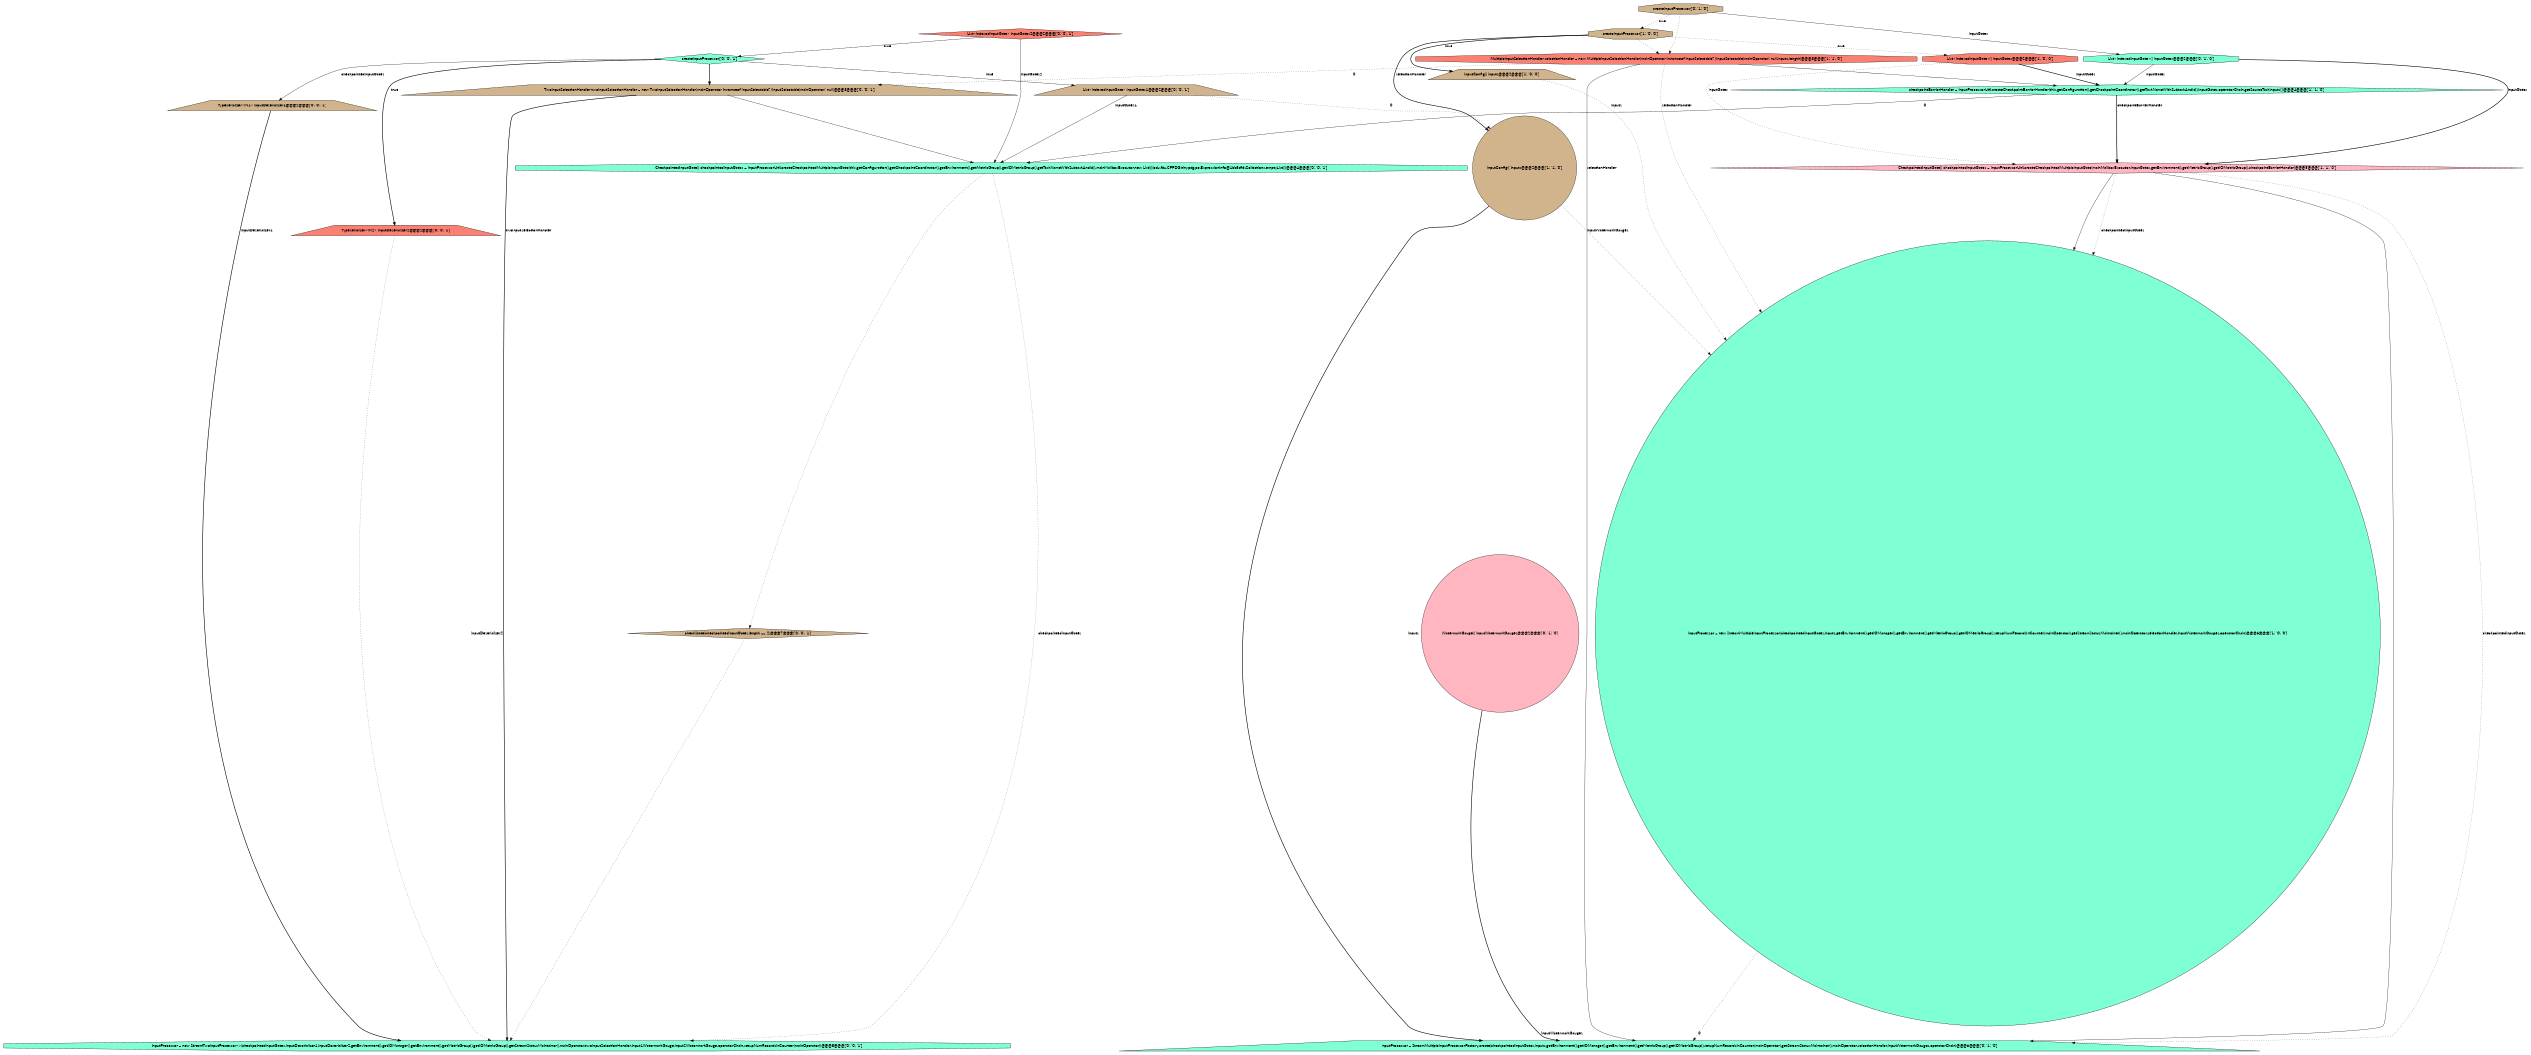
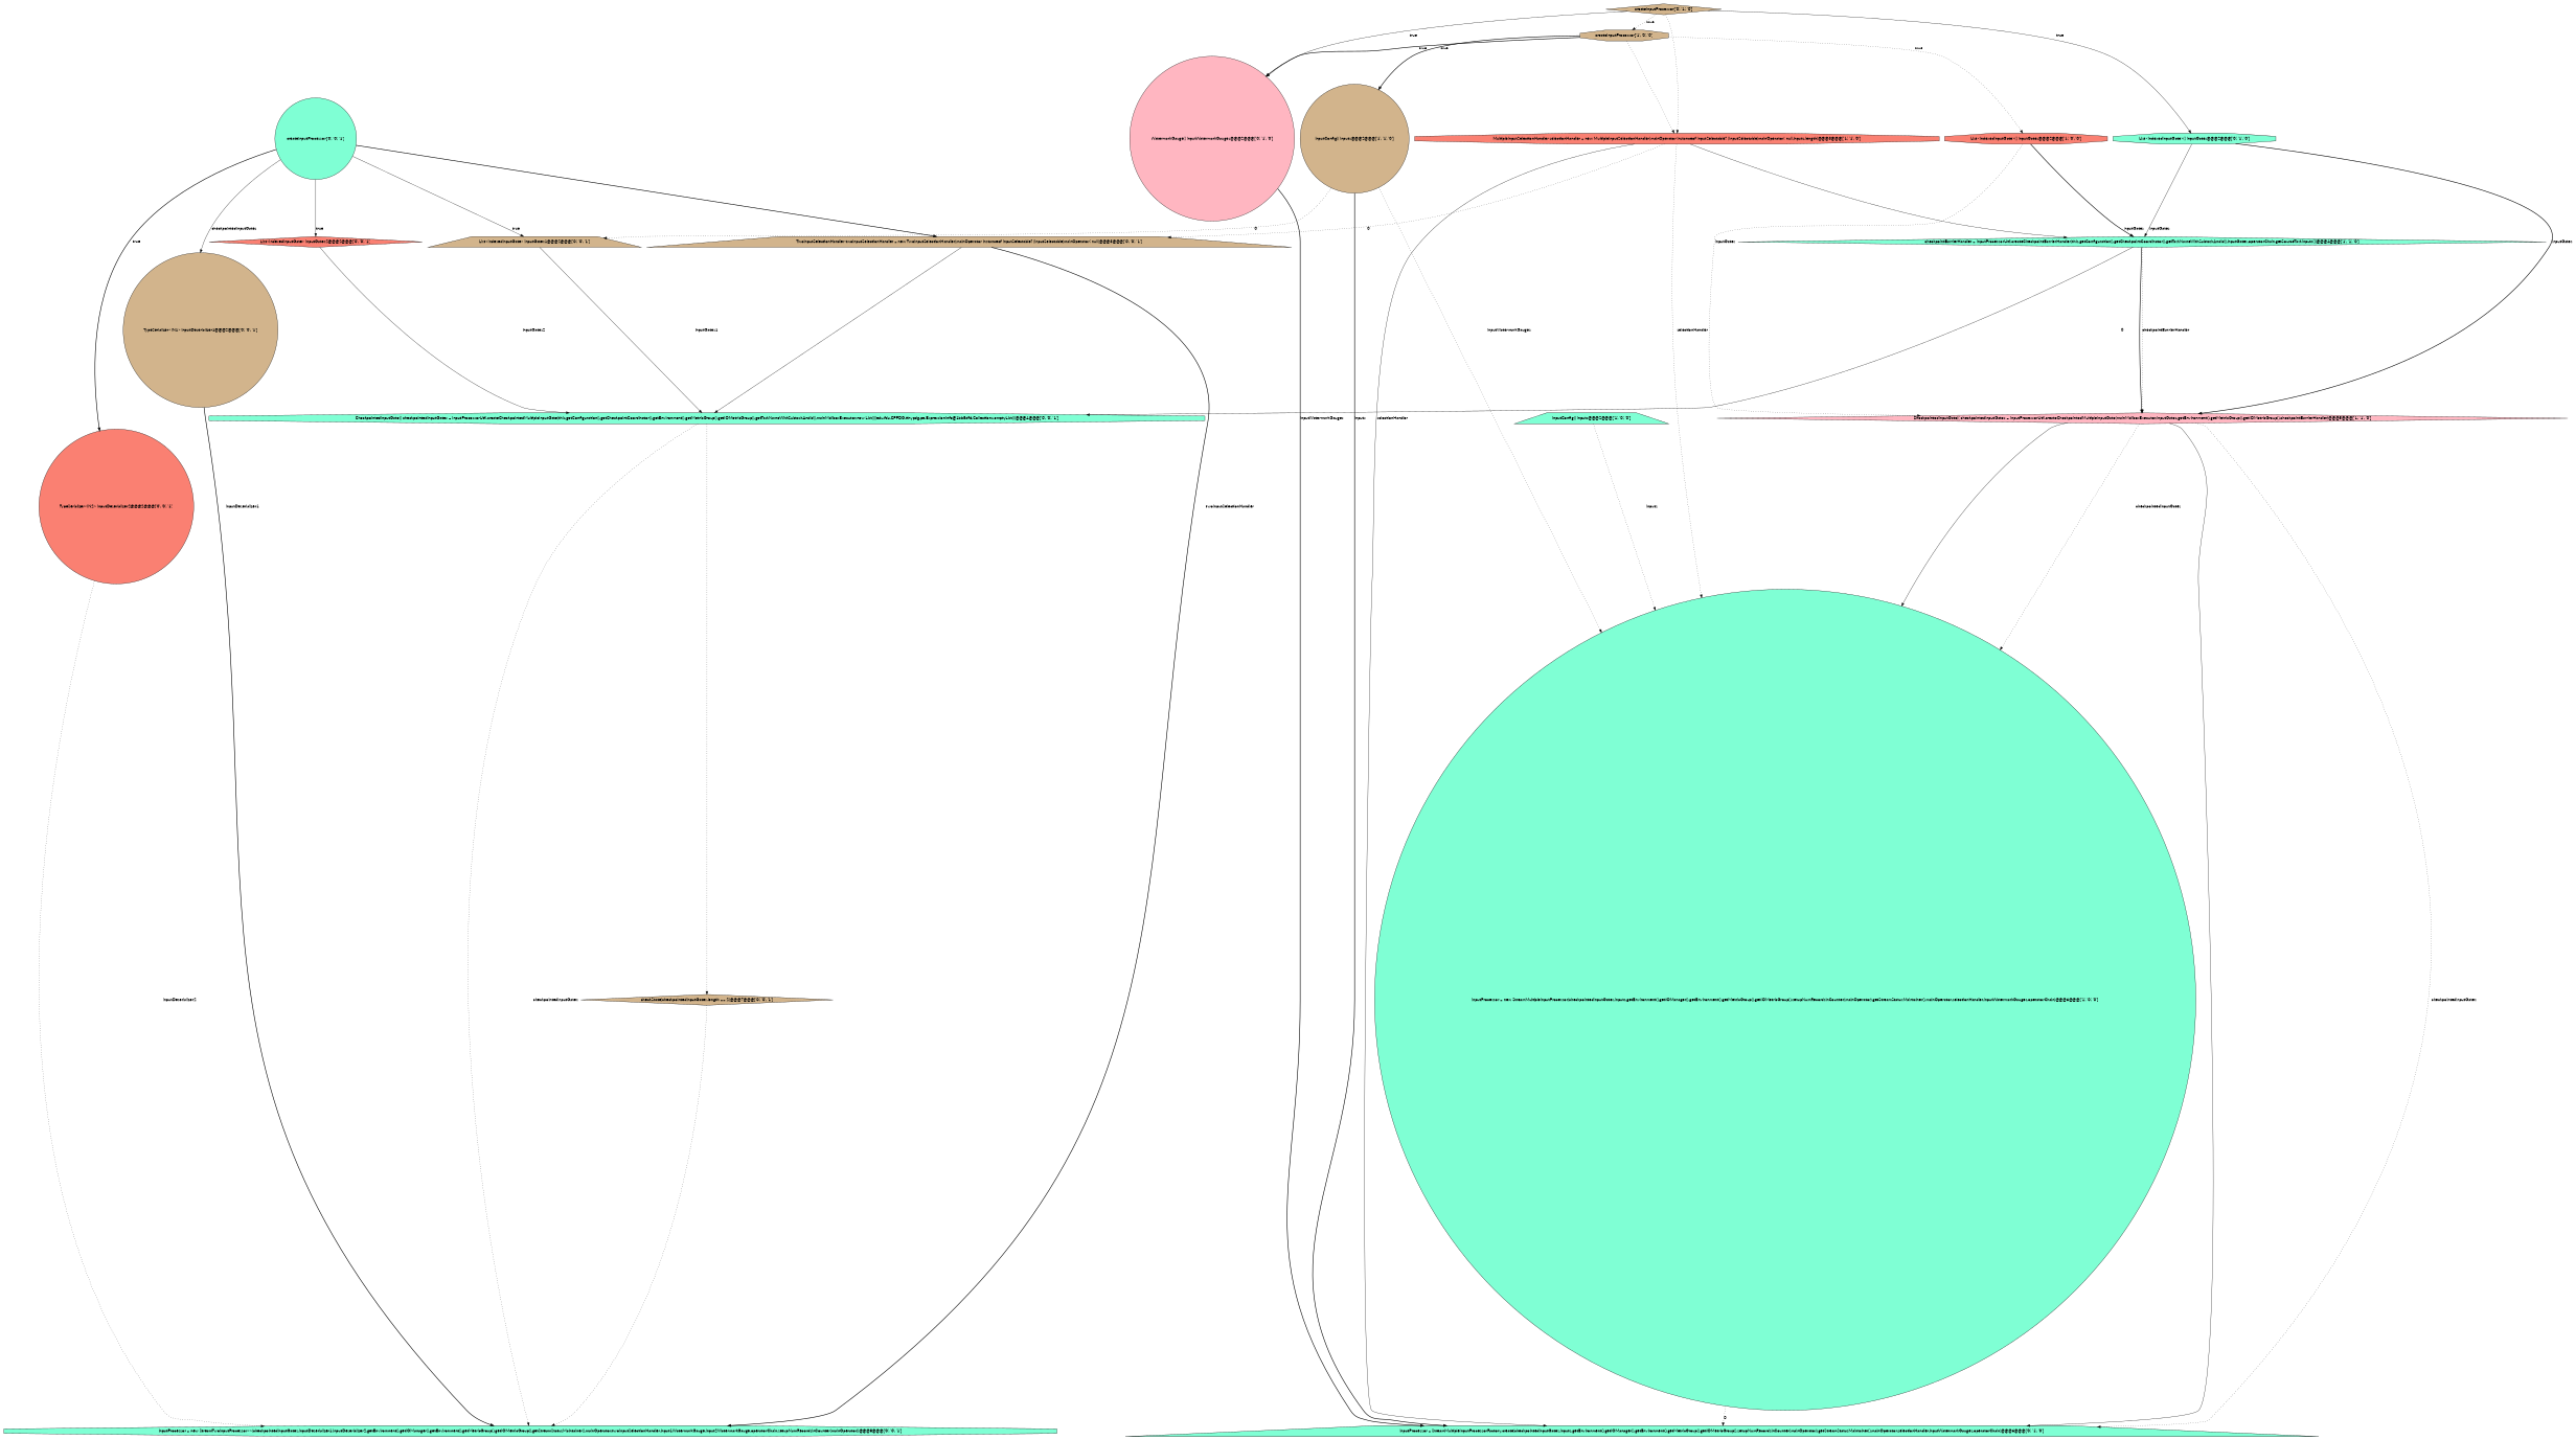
  digraph {
    fontname=Lato
    node [fillcolor=tan fontname=Lato shape=octagon style=filled]
    edge [fontname=Lato style=dotted]
    n1 [fillcolor=lightpink label="WatermarkGauge(( inputWatermarkGauges@@@2@@@['0', '1', '0']" shape=circle]
    n2 [fillcolor=aquamarine label="inputProcessor = StreamMultipleInputProcessorFactory.create(checkpointedInputGates,inputs,getEnvironment().getIOManager(),getEnvironment().getMetricGroup().getIOMetricGroup(),setupNumRecordsInCounter(mainOperator),getStreamStatusMaintainer(),mainOperator,selectionHandler,inputWatermarkGauges,operatorChain)@@@6@@@['0', '1', '0']" shape=trapezium]
    n3 [label="createInputProcessor['1', '0', '0']"]
    n4 [fillcolor=salmon label="List<IndexedInputGate>(( inputGates@@@2@@@['1', '0', '0']"]
-   n5 [label="InputConfig(( inputs@@@2@@@['1', '0', '0']" shape=trapezium]
+   n5 [fillcolor=aquamarine label="InputConfig(( inputs@@@2@@@['1', '0', '0']" shape=trapezium]
    n6 [fillcolor=salmon label="MultipleInputSelectionHandler selectionHandler = new MultipleInputSelectionHandler(mainOperator instanceof InputSelectable? (InputSelectable)mainOperator: null,inputs.length)@@@3@@@['1', '1', '0']"]
    n7 [label="InputConfig(( inputs@@@2@@@['1', '1', '0']" shape=circle]
    n8 [fillcolor=lightpink label="CheckpointedInputGate(( checkpointedInputGates = InputProcessorUtil.createCheckpointedMultipleInputGate(mainMailboxExecutor,inputGates,getEnvironment().getMetricGroup().getIOMetricGroup(),checkpointBarrierHandler)@@@5@@@['1', '1', '0']" shape=diamond]
    n9 [fillcolor=aquamarine label="checkpointBarrierHandler = InputProcessorUtil.createCheckpointBarrierHandler(this,getConfiguration(),getCheckpointCoordinator(),getTaskNameWithSubtaskAndId(),inputGates,operatorChain.getSourceTaskInputs())@@@4@@@['1', '1', '0']" shape=diamond]
    n10 [fillcolor=aquamarine label="inputProcessor = new StreamMultipleInputProcessor(checkpointedInputGates,inputs,getEnvironment().getIOManager(),getEnvironment().getMetricGroup().getIOMetricGroup(),setupNumRecordsInCounter(mainOperator),getStreamStatusMaintainer(),mainOperator,selectionHandler,inputWatermarkGauges,operatorChain)@@@6@@@['1', '0', '0']" shape=circle]
    n11 [label="TwoInputSelectionHandler twoInputSelectionHandler = new TwoInputSelectionHandler(mainOperator instanceof InputSelectable? (InputSelectable)mainOperator: null)@@@3@@@['0', '0', '1']" shape=trapezium]
    n12 [label="List<IndexedInputGate> inputGates1@@@2@@@['0', '0', '1']" shape=trapezium]
    n13 [fillcolor=aquamarine label="CheckpointedInputGate(( checkpointedInputGates = InputProcessorUtil.createCheckpointedMultipleInputGate(this,getConfiguration(),getCheckpointCoordinator(),getEnvironment().getMetricGroup().getIOMetricGroup(),getTaskNameWithSubtaskAndId(),mainMailboxExecutor,new List((((edu.fdu.CPPDG.tinypdg.pe.ExpressionInfo@1bb5df6,Collections.emptyList())@@@4@@@['0', '0', '1']"]
    n14 [label="checkState(checkpointedInputGates.length == 2)@@@7@@@['0', '0', '1']" shape=diamond]
    n15 [fillcolor=aquamarine label="inputProcessor = new StreamTwoInputProcessor<>(checkpointedInputGates,inputDeserializer1,inputDeserializer2,getEnvironment().getIOManager(),getEnvironment().getMetricGroup().getIOMetricGroup(),getStreamStatusMaintainer(),mainOperator,twoInputSelectionHandler,input1WatermarkGauge,input2WatermarkGauge,operatorChain,setupNumRecordsInCounter(mainOperator))@@@8@@@['0', '0', '1']"]
-   n16 [label="TypeSerializer<IN1> inputDeserializer1@@@2@@@['0', '0', '1']" shape=trapezium]
+   n16 [label="TypeSerializer<IN1> inputDeserializer1@@@2@@@['0', '0', '1']" shape=circle]
    n17 [fillcolor=salmon label="List<IndexedInputGate> inputGates2@@@2@@@['0', '0', '1']" shape=diamond]
    n18 [fillcolor=aquamarine label="List<IndexedInputGate>(( inputGates@@@2@@@['0', '1', '0']"]
-   n19 [label="createInputProcessor['0', '1', '0']"]
-   n20 [fillcolor=aquamarine label="createInputProcessor['0', '0', '1']" shape=diamond]
-   n21 [fillcolor=salmon label="TypeSerializer<IN2> inputDeserializer2@@@2@@@['0', '0', '1']" shape=trapezium]
+   n19 [label="createInputProcessor['0', '1', '0']" shape=diamond]
+   n20 [fillcolor=aquamarine label="createInputProcessor['0', '0', '1']" shape=circle]
+   n21 [fillcolor=salmon label="TypeSerializer<IN2> inputDeserializer2@@@2@@@['0', '0', '1']" shape=circle]
    n1 -> n2 [label=inputWatermarkGauges style=bold]
    n3 -> n4 [label=true]
-   n3 -> n5 [label=true style=bold]
+   n3 -> n1 [label=true style=bold]
    n3 -> n6
-   n3 -> n7 [label=selectionHandler style=bold]
+   n3 -> n7 [label=true style=bold]
    n4 -> n8 [label=inputGates]
    n4 -> n9 [label=inputGates style=bold]
    n5 -> n10 [label=inputs]
    n6 -> n2 [label=selectionHandler style=solid]
    n6 -> n9 [style=solid]
    n6 -> n10 [label=selectionHandler]
    n6 -> n11 [label=0]
    n7 -> n2 [label=inputs style=bold]
    n7 -> n10 [label=inputWatermarkGauges]
-   n12 -> n7 [label=0]
+   n7 -> n12 [label=0]
    n8 -> n2 [label=checkpointedInputGates]
    n8 -> n2 [style=solid]
    n8 -> n10 [style=solid]
    n8 -> n10 [label=checkpointedInputGates]
    n9 -> n8 [style=bold]
    n9 -> n8 [label=checkpointBarrierHandler]
    n9 -> n13 [label=0 style=solid]
    n10 -> n2 [label=0]
    n11 -> n13 [style=solid]
    n11 -> n15 [label=twoInputSelectionHandler style=bold]
    n12 -> n13 [label=inputGates1 style=solid]
    n13 -> n14
    n13 -> n15 [label=checkpointedInputGates]
    n14 -> n15
    n16 -> n15 [label=inputDeserializer1 style=bold]
    n17 -> n13 [label=inputGates2 style=solid]
    n18 -> n8 [label=inputGates style=bold]
    n18 -> n9 [label=inputGates style=solid]
+   n19 -> n1 [label=true style=solid]
    n19 -> n3 [label=true]
    n19 -> n6
-   n19 -> n18 [label=inputGates style=solid]
+   n19 -> n18 [label=true style=solid]
    n20 -> n11 [style=bold]
    n20 -> n12 [label=true style=solid]
    n20 -> n16 [label=checkpointedInputGates style=solid]
-   n17 -> n20 [label=true style=solid]
+   n20 -> n17 [label=true style=solid]
    n20 -> n21 [label=true style=bold]
    n21 -> n15 [label=inputDeserializer2]
  }
